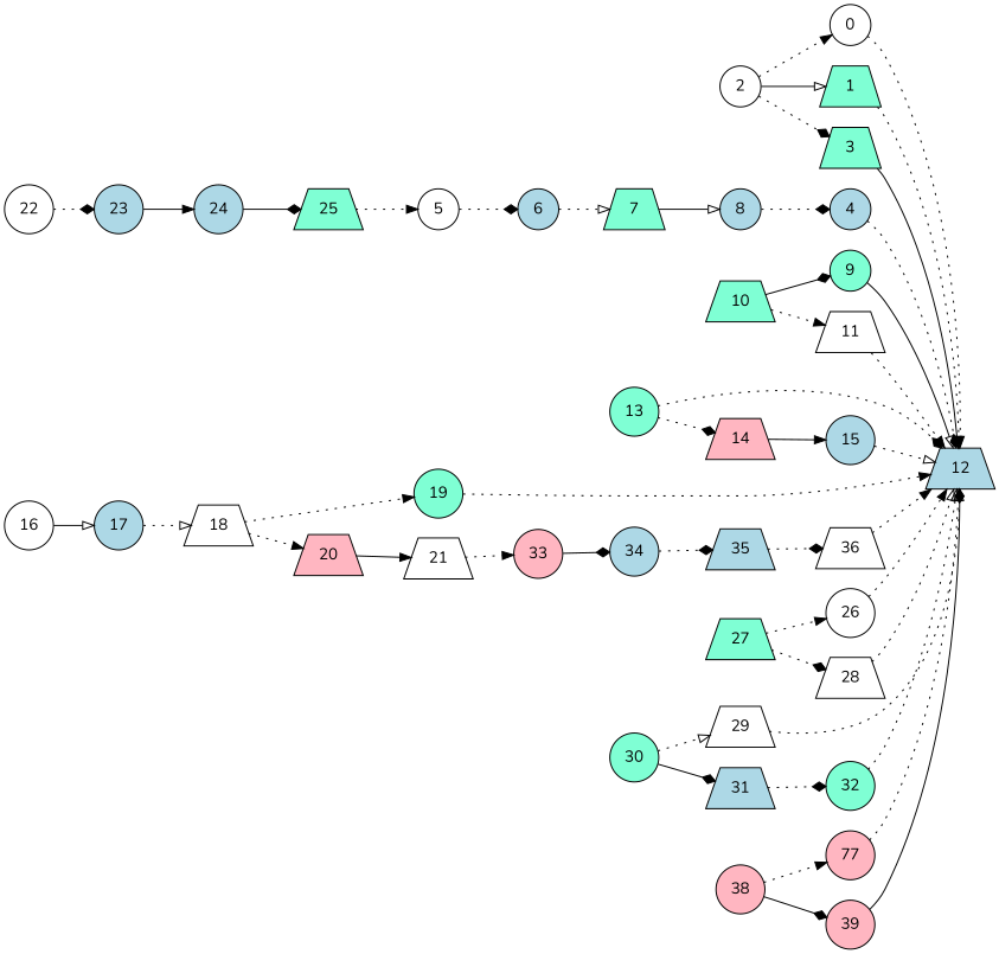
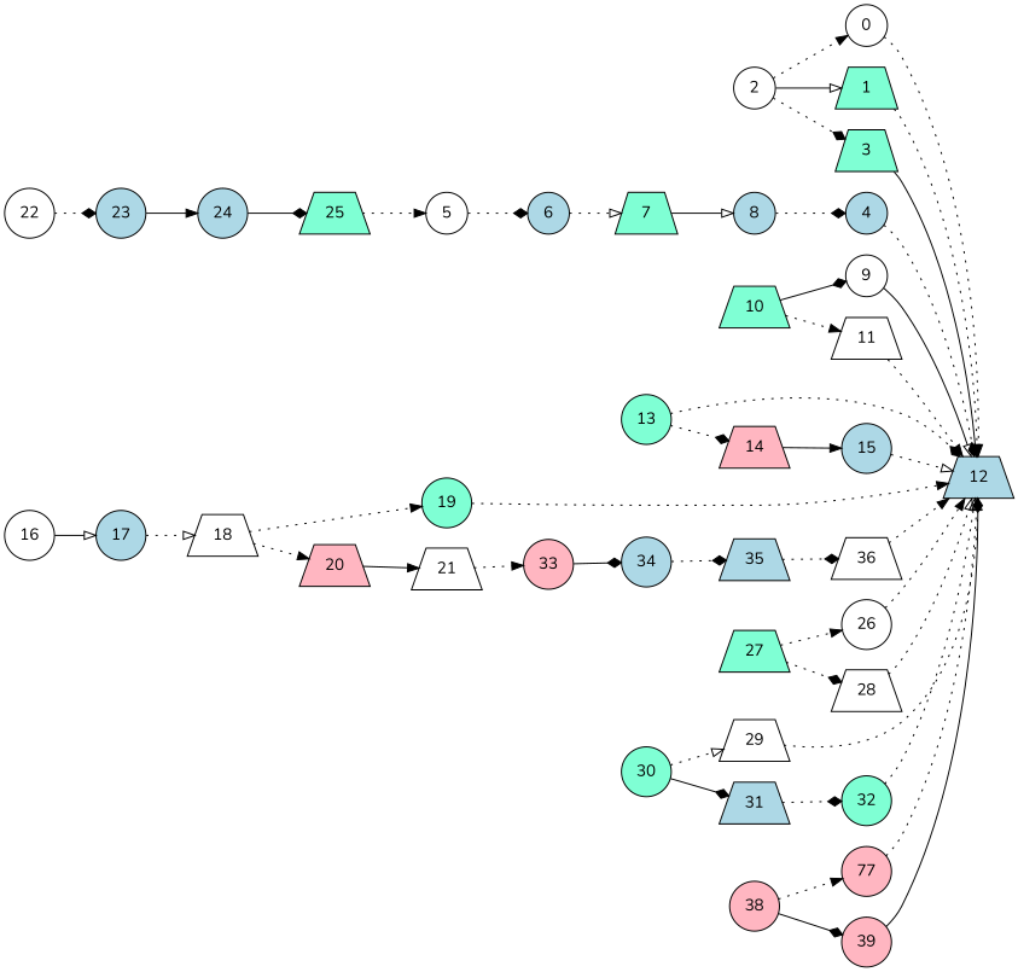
  strict digraph {
    fontname=Nunito
    rankdir=LR
    node [exec=142 fillcolor=white fontname=Nunito shape=circle style=filled]
    edge [arrowhead=normal comm=7 fontname=Nunito style=dotted]
    0 [exec=100]
    12 [exec=127 fillcolor=lightblue shape=trapezium]
    1 [exec=155 fillcolor=aquamarine shape=trapezium]
    2 [exec=187]
    3 [exec=188 fillcolor=aquamarine shape=trapezium]
    4 [exec=135 fillcolor=lightblue]
    5 [exec=73]
    6 [fillcolor=lightblue]
    7 [exec=154 fillcolor=aquamarine shape=trapezium]
    8 [exec=114 fillcolor=lightblue]
-   9 [exec=74 fillcolor=aquamarine]
+   9 [exec=74]
    10 [exec=61 fillcolor=aquamarine shape=trapezium]
    11 [exec=200 shape=trapezium]
    13 [exec=141 fillcolor=aquamarine]
    14 [exec=200 fillcolor=lightpink shape=trapezium]
    15 [exec=80 fillcolor=lightblue]
    16 [exec=129]
    17 [exec=100 fillcolor=lightblue]
    18 [exec=147 shape=trapezium]
    19 [exec=173 fillcolor=aquamarine]
    20 [exec=107 fillcolor=lightpink shape=trapezium]
    21 [exec=85 shape=trapezium]
    33 [exec=114 fillcolor=lightpink]
    34 [exec=200 fillcolor=lightblue]
    22 [exec=54]
    23 [exec=135 fillcolor=lightblue]
    24 [exec=192 fillcolor=lightblue]
    25 [exec=128 fillcolor=aquamarine shape=trapezium]
    26 [exec=151]
    27 [exec=74 fillcolor=aquamarine shape=trapezium]
    28 [exec=162 shape=trapezium]
    29 [exec=170 shape=trapezium]
    30 [exec=127 fillcolor=aquamarine]
    31 [exec=154 fillcolor=lightblue shape=trapezium]
    32 [exec=71 fillcolor=aquamarine]
    35 [fillcolor=lightblue shape=trapezium]
    36 [exec=98 shape=trapezium]
    n38 [exec=144 fillcolor=lightpink label=77]
    38 [fillcolor=lightpink]
    39 [exec=177 fillcolor=lightpink]
    0 -> 12
    1 -> 12 [arrowhead=onormal comm=14]
    2 -> 0 [comm=14]
    2 -> 1 [arrowhead=onormal comm=16 style=solid]
    2 -> 3 [arrowhead=diamond comm=16]
    3 -> 12 [comm=6 style=solid]
    4 -> 12 [arrowhead=diamond]
    5 -> 6 [arrowhead=diamond comm=13]
    6 -> 7 [arrowhead=onormal comm=13]
    7 -> 8 [arrowhead=onormal comm=13 style=solid]
    8 -> 4 [arrowhead=diamond comm=20]
    9 -> 12 [arrowhead=onormal comm=18 style=solid]
    10 -> 9 [arrowhead=diamond comm=16 style=solid]
    10 -> 11 [comm=19]
    11 -> 12 [comm=6]
    13 -> 12 [arrowhead=diamond comm=12]
    13 -> 14 [arrowhead=diamond]
    14 -> 15 [comm=12 style=solid]
    15 -> 12 [arrowhead=onormal comm=6]
    16 -> 17 [arrowhead=onormal comm=10 style=solid]
    17 -> 18 [arrowhead=onormal comm=15]
    18 -> 19 [comm=16]
    18 -> 20 [comm=6]
    19 -> 12 [comm=6]
    20 -> 21 [comm=11 style=solid]
    21 -> 33 [comm=18]
    33 -> 34 [arrowhead=diamond comm=10 style=solid]
    34 -> 35 [arrowhead=diamond comm=9]
    22 -> 23 [arrowhead=diamond comm=15]
    23 -> 24 [style=solid]
    24 -> 25 [arrowhead=diamond comm=10 style=solid]
    25 -> 5 [comm=8]
    26 -> 12 [comm=17]
    27 -> 26 [comm=19]
    27 -> 28 [arrowhead=diamond comm=9]
    28 -> 12 [arrowhead=onormal comm=20]
    29 -> 12 [arrowhead=diamond]
    30 -> 29 [arrowhead=onormal]
    30 -> 31 [arrowhead=diamond comm=9 style=solid]
    31 -> 32 [arrowhead=diamond comm=16]
    32 -> 12 [arrowhead=onormal comm=5]
    35 -> 36 [arrowhead=diamond comm=10]
    36 -> 12 [comm=14]
    n38 -> 12 [arrowhead=onormal comm=9]
    38 -> n38 [comm=12]
    38 -> 39 [arrowhead=diamond comm=17 style=solid]
    39 -> 12 [arrowhead=onormal comm=12 style=solid]
  }
